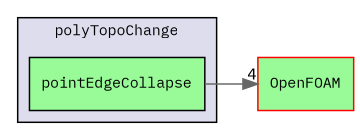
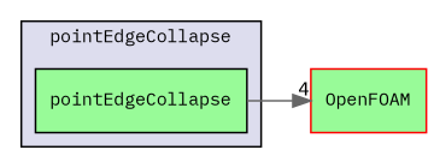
  digraph {
    compound=true
    rankdir=LR
    fontname="IBM Plex Mono"
    node [fillcolor=palegreen fontname="IBM Plex Mono" fontsize=10 shape=box style=filled]
    n1 [label=pointEdgeCollapse pencolor=black color=black]
    n2 [color=red label=OpenFOAM]
    subgraph cluster_1 {
      bgcolor="#ddddee"
      fontsize=10
-     label=polyTopoChange
+     label=pointEdgeCollapse
      pencolor=black
      n1
    }
    n1 -> n2 [headlabel=4 labeldistance=1.5 labelfontname=Helvetica labelfontsize=10 color=gray40 fontname="IBM Plex Mono"]
  }
